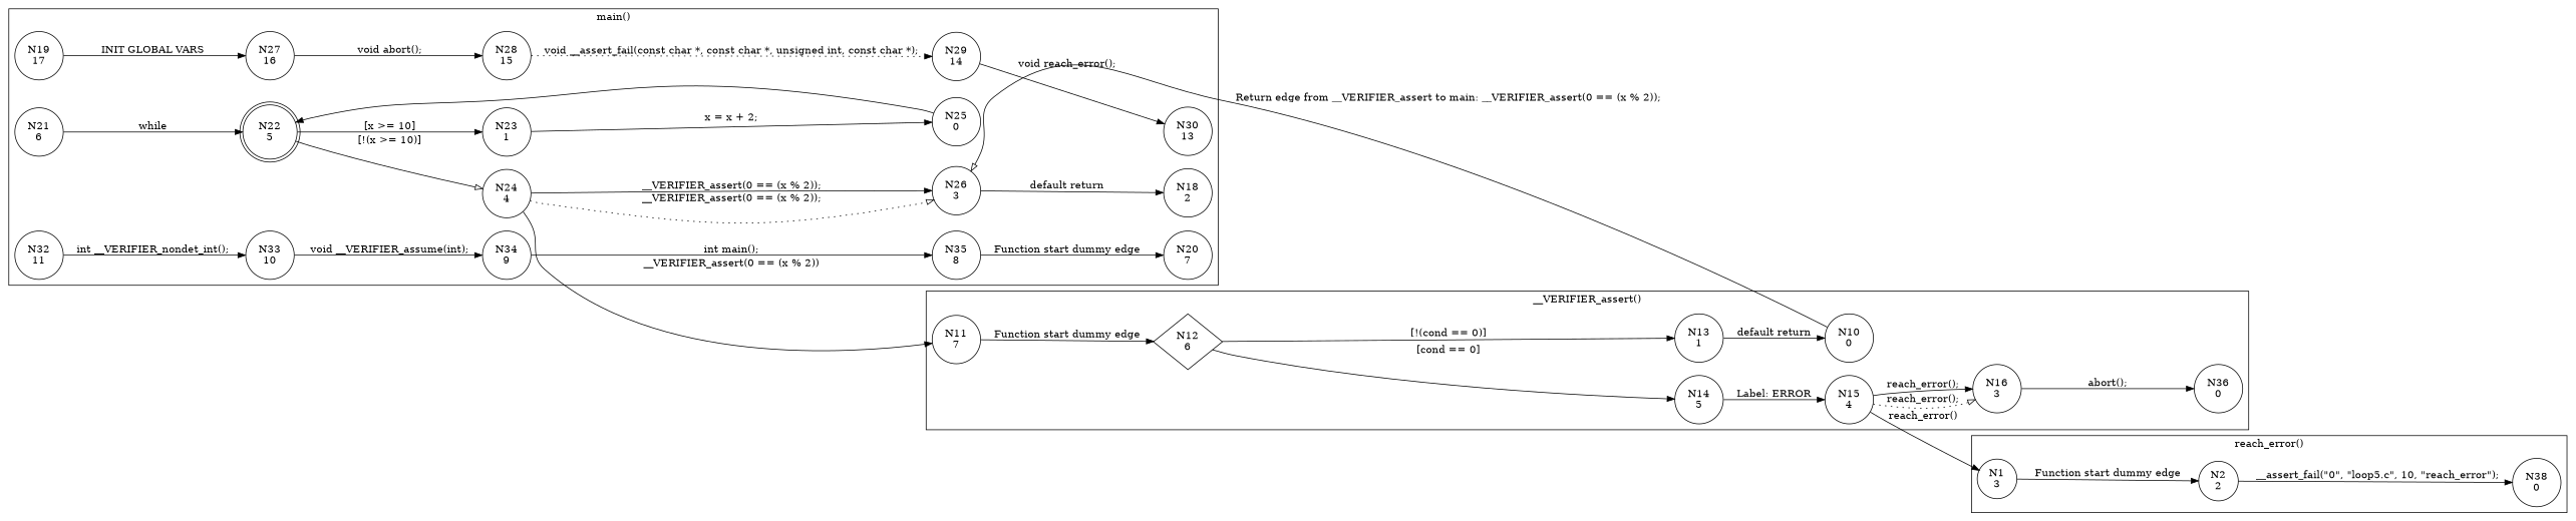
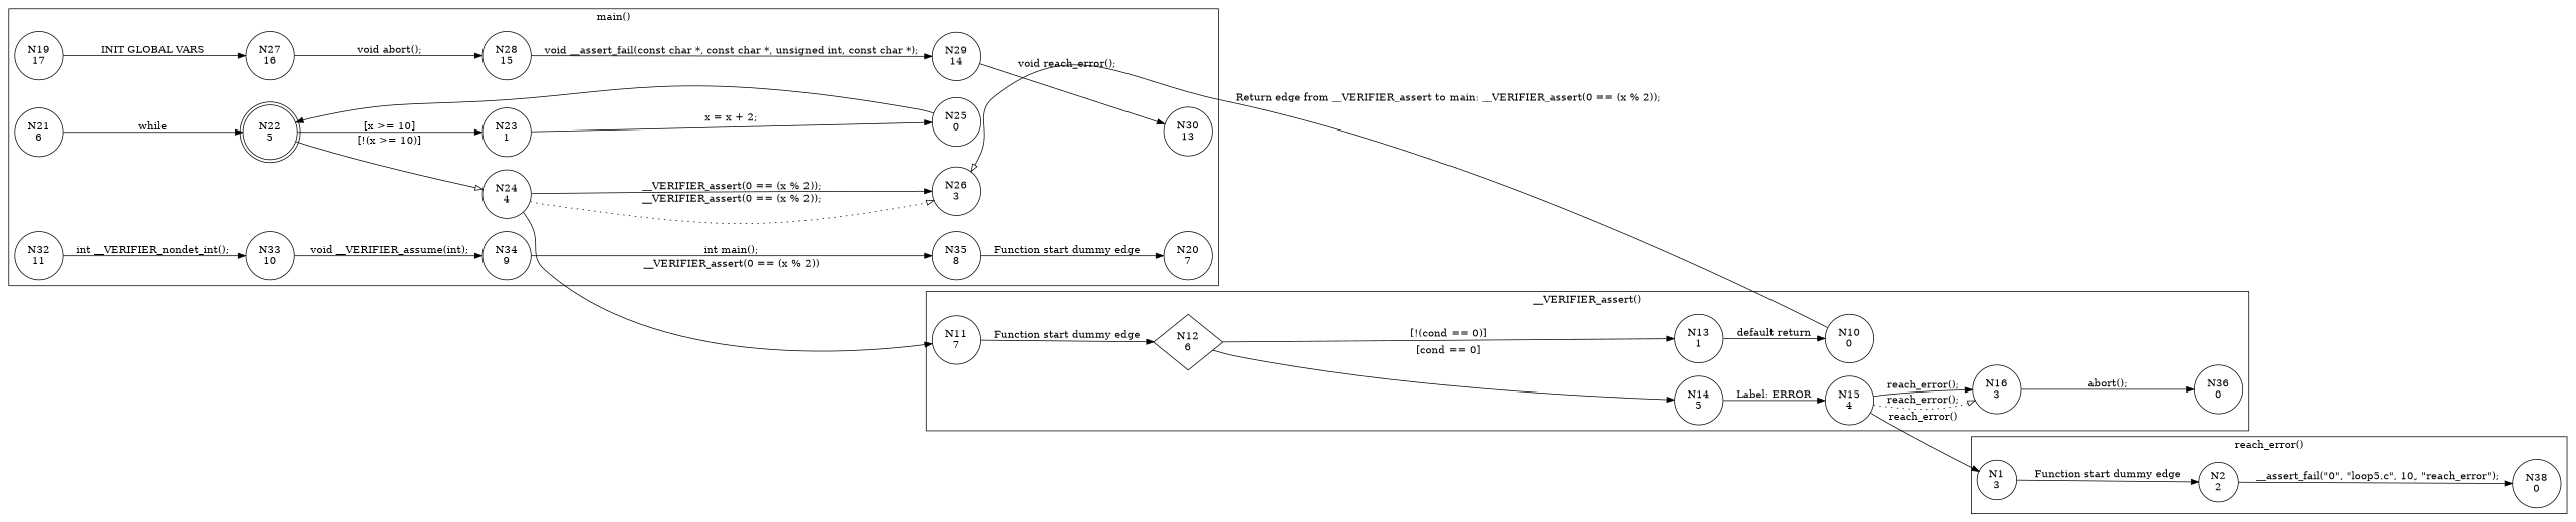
  digraph {
    rankdir=LR
    node [shape=circle]
    n1 [label="N11\n7"]
    n2 [label="N12\n6" shape=diamond]
    n3 [label="N13\n1"]
    n4 [label="N14\n5"]
    n5 [label="N10\n0"]
    n6 [label="N15\n4"]
    n7 [label="N16\n3"]
    n8 [label="N36\n0"]
    n9 [label="N19\n17"]
    n10 [label="N27\n16"]
    n11 [label="N28\n15"]
    n12 [label="N29\n14"]
    n13 [label="N30\n13"]
    n14 [label="N32\n11"]
    n15 [label="N33\n10"]
    n16 [label="N34\n9"]
    n17 [label="N35\n8"]
    n18 [label="N20\n7"]
    n19 [label="N21\n6"]
    n20 [label="N22\n5" shape=doublecircle]
    n21 [label="N24\n4"]
    n22 [label="N23\n1"]
    n23 [label="N26\n3"]
-   n24 [label="N18\n2"]
    n25 [label="N25\n0"]
    n26 [label="N1\n3"]
    n27 [label="N2\n2"]
    n28 [label="N38\n0"]
    subgraph cluster_1 {
      label="__VERIFIER_assert()"
      n1
      n2
      n3
      n4
      n5
      n6
      n7
      n8
    }
    subgraph cluster_2 {
      label="assume_abort_if_not()"
    }
    subgraph cluster_3 {
      label="main()"
      n9
      n10
      n11
      n12
      n13
      n14
      n15
      n16
      n17
      n18
      n19
      n20
      n21
      n22
      n23
-     n24
      n25
    }
    subgraph cluster_4 {
      label="reach_error()"
      n26
      n27
      n28
    }
    n1 -> n2 [label="Function start dummy edge"]
    n2 -> n3 [label="[!(cond == 0)]"]
    n2 -> n4 [label="[cond == 0]"]
    n3 -> n5 [label="default return"]
    n4 -> n6 [label="Label: ERROR"]
    n5 -> n23 [arrowhead=empty label="Return edge from __VERIFIER_assert to main: __VERIFIER_assert(0 == (x % 2));"]
    n6 -> n7 [arrowhead=empty label="reach_error();" style=dotted]
    n6 -> n7 [label="reach_error();"]
    n6 -> n26 [label="reach_error()"]
    n7 -> n8 [label="abort();"]
    n9 -> n10 [label="INIT GLOBAL VARS"]
    n10 -> n11 [label="void abort();"]
-   n11 -> n12 [label="void __assert_fail(const char *, const char *, unsigned int, const char *);" style=dotted]
+   n11 -> n12 [label="void __assert_fail(const char *, const char *, unsigned int, const char *);"]
    n12 -> n13 [label="void reach_error();"]
    n14 -> n15 [label="int __VERIFIER_nondet_int();"]
    n15 -> n16 [label="void __VERIFIER_assume(int);"]
    n16 -> n17 [label="int main();"]
    n17 -> n18 [label="Function start dummy edge"]
    n19 -> n20 [label=while]
    n20 -> n21 [arrowhead=empty label="[!(x >= 10)]"]
    n20 -> n22 [label="[x >= 10]"]
    n21 -> n1 [label="__VERIFIER_assert(0 == (x % 2))"]
    n21 -> n23 [arrowhead=empty label="__VERIFIER_assert(0 == (x % 2));" style=dotted]
    n21 -> n23 [label="__VERIFIER_assert(0 == (x % 2));"]
    n22 -> n25 [label="x = x + 2;"]
-   n23 -> n24 [label="default return"]
    n25 -> n20
    n26 -> n27 [label="Function start dummy edge"]
    n27 -> n28 [label="__assert_fail(\"0\", \"loop5.c\", 10, \"reach_error\");"]
  }
